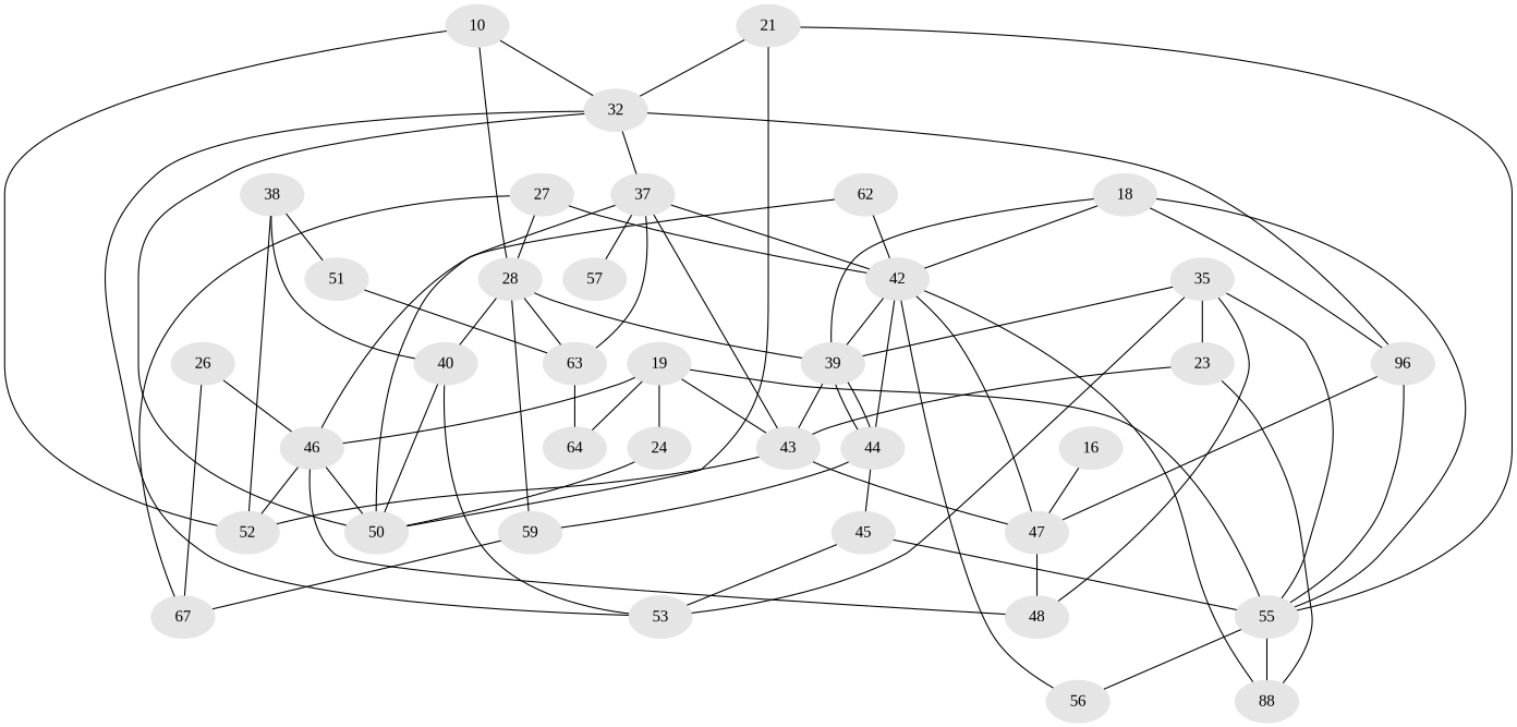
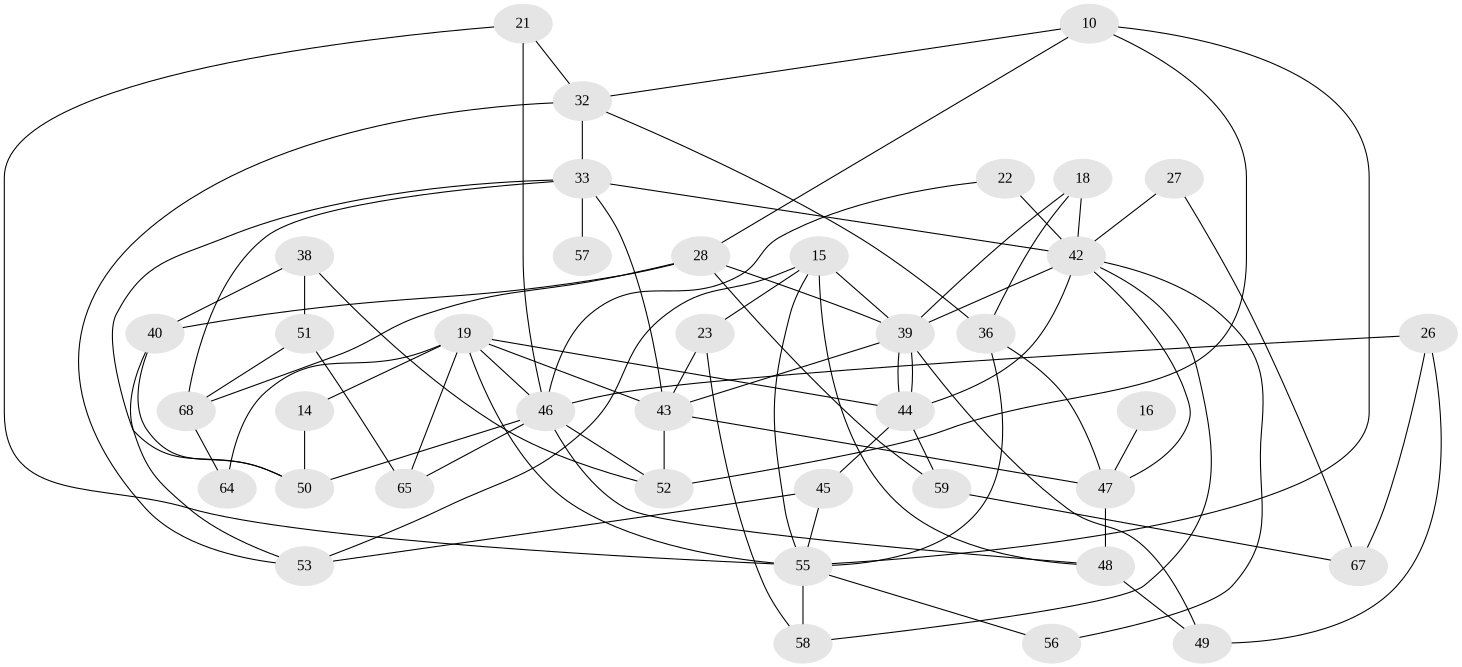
  graph {
    fontname="Liberation Serif"
    node [color=gray90 fontname="Liberation Serif" style=filled]
    edge [fontname="Liberation Serif"]
    28 [super="+9"]
    39
    40
    59 [super="+3"]
-   63 [super="+61"]
+   63 [super="+61" label=68]
    10
    32 [super="+25"]
    52
    55 [super="+31"]
    53 [super="+6"]
-   36 [label=96]
+   36
    50 [super="+29"]
-   33 [super="+2+13+17" label=37]
-   58 [super="+1" label=88]
+   33 [super="+2+13+17"]
+   58 [super="+1"]
    56
-   15 [super="+12" label=35]
+   15 [super="+12"]
    23
    48
    43 [super="+11"]
    44
+   49 [super="+5"]
    16
    47
    18
    42 [super="+8+41"]
    19
-   24
+   24 [label=14]
    46 [super="+35+34"]
    64 [super="+60"]
+   65 [super="+7+54"]
    45
    21
-   22 [label=62]
+   22
    26 [super="+20"]
    n35 [label=67]
    27
    57
    38
    51 [super="+37"]
    28 -- 39
    28 -- 40
    28 -- 59
    28 -- 63 [weight=2]
    39 -- 43
    39 -- 44
    39 -- 44
+   39 -- 49
    40 -- 53
    40 -- 50
    59 -- n35
    63 -- 64
    10 -- 28
    10 -- 32
    10 -- 52
-   18 -- 55
+   10 -- 55
    32 -- 53
    32 -- 36
-   32 -- 50 [weight=2]
    32 -- 33 [weight=2]
    55 -- 58 [weight=2]
    55 -- 56
    36 -- 55
    36 -- 47
    33 -- 63 [weight=2]
    33 -- 50 [weight=2]
    33 -- 43 [weight=2]
    33 -- 42 [weight=2]
    33 -- 57 [weight=2]
    15 -- 39
    15 -- 55
    15 -- 53
    15 -- 23
    15 -- 48
    23 -- 58
    23 -- 43
+   48 -- 49 [weight=2]
    43 -- 52
    43 -- 47 [weight=2]
    44 -- 59
    44 -- 45
    16 -- 47
    47 -- 48
    18 -- 39
    18 -- 36
    18 -- 42
    42 -- 39
    42 -- 58
    42 -- 56
    42 -- 44
    42 -- 47
    19 -- 55 [weight=2]
    19 -- 43
+   19 -- 44
    19 -- 24
    19 -- 46
    19 -- 64 [weight=2]
+   19 -- 65 [weight=2]
    24 -- 50
    46 -- 52
    46 -- 50 [weight=2]
    46 -- 48
+   46 -- 65 [weight=3]
    45 -- 55
    45 -- 53
    21 -- 32
    21 -- 55
-   21 -- 50
+   21 -- 46
    22 -- 42
    22 -- 46
+   26 -- 49
    26 -- 46 [weight=4]
    26 -- n35
-   27 -- 28
    27 -- 42
    27 -- n35
    38 -- 40
    38 -- 52
    38 -- 51
    51 -- 63
+   51 -- 65 [weight=2]
  }
